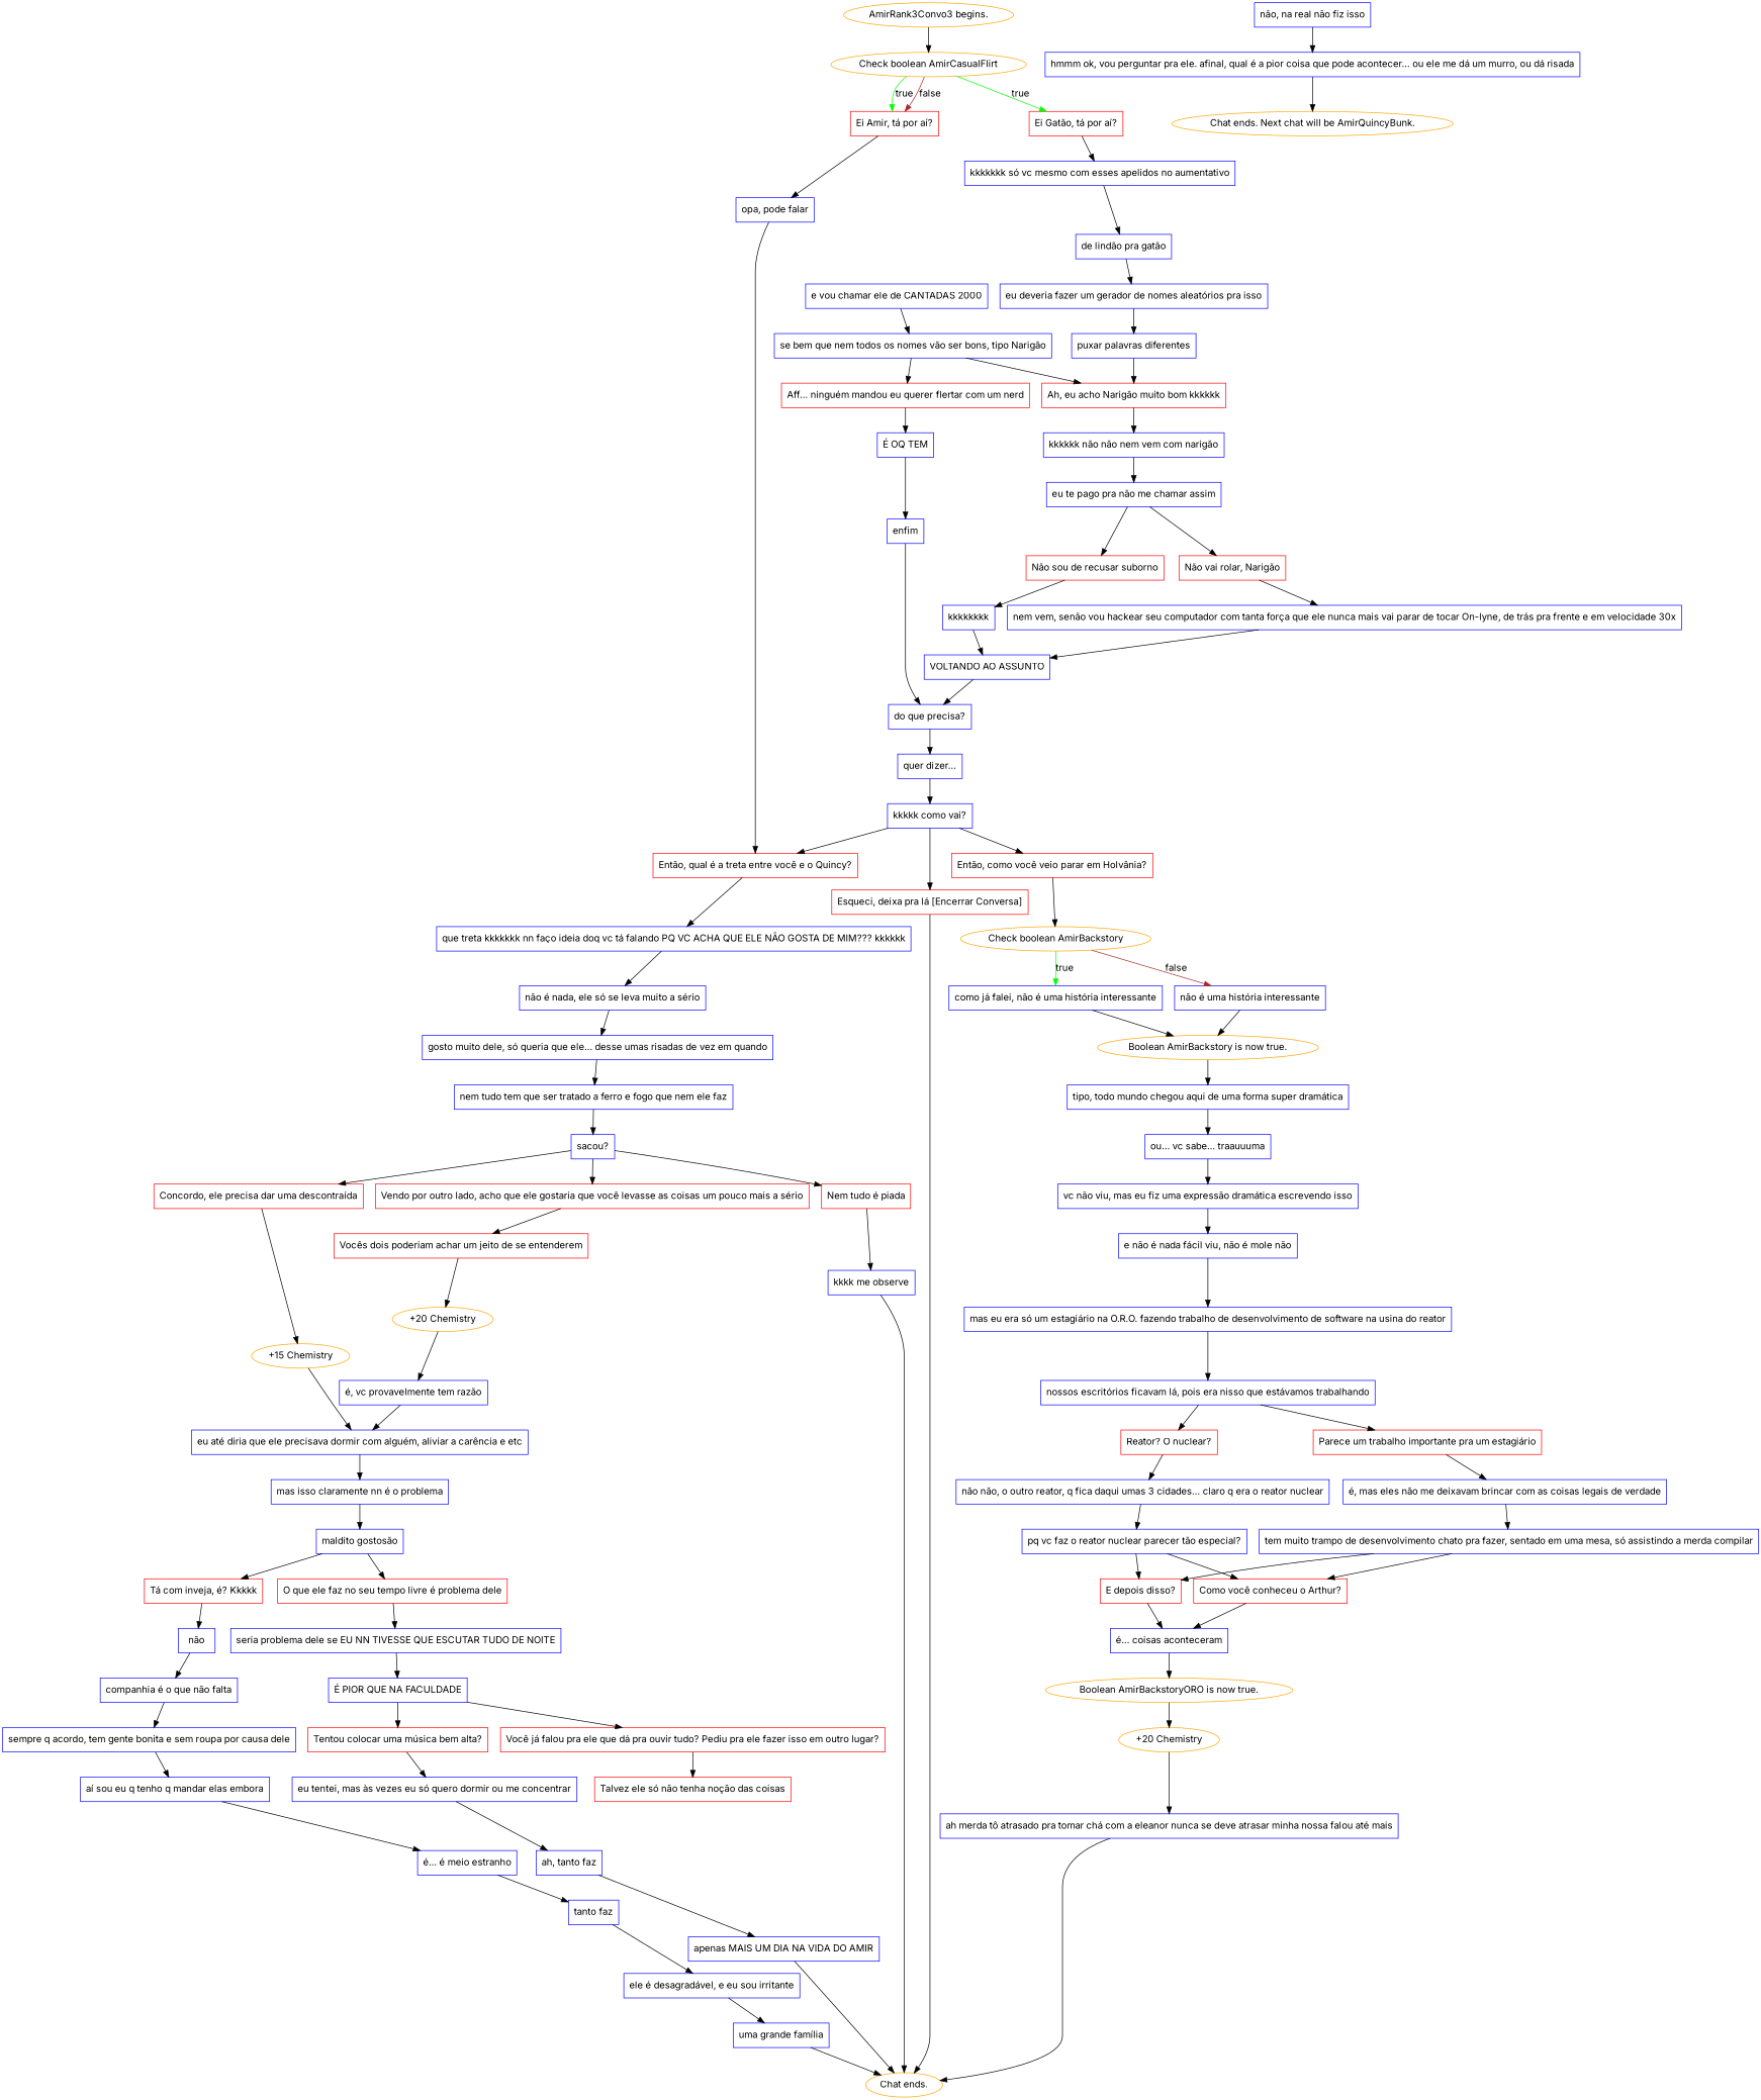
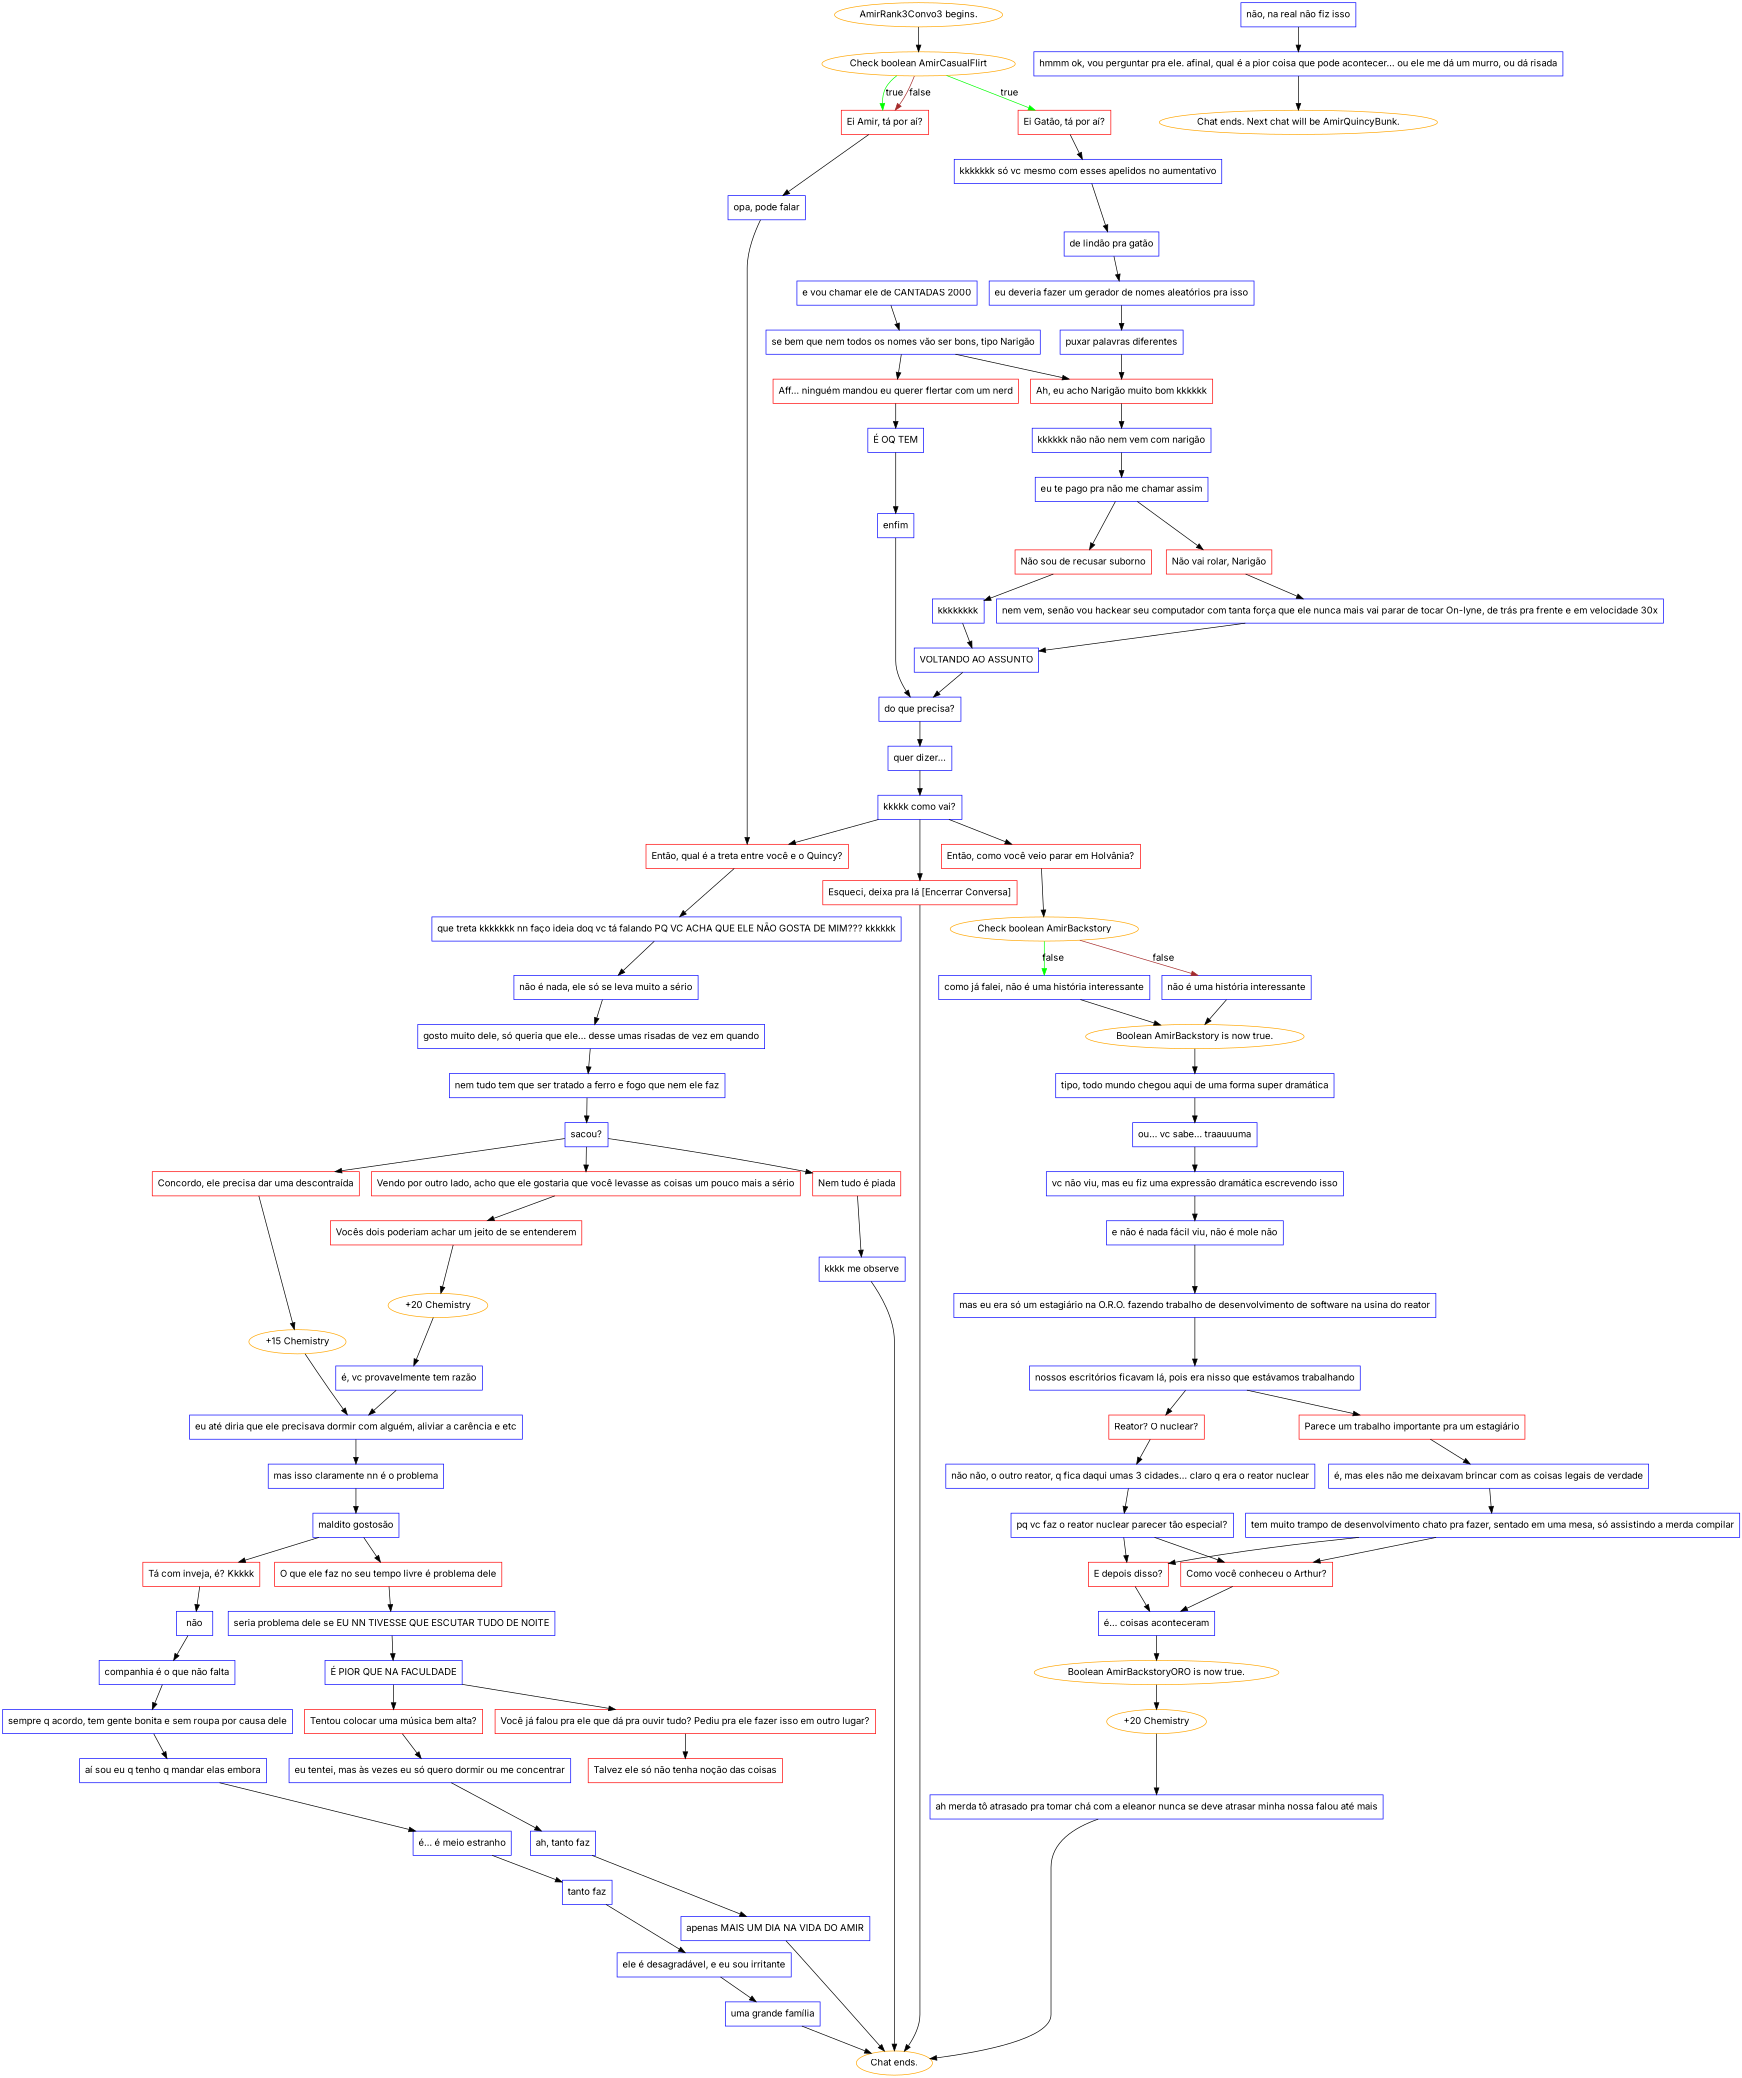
  digraph {
    fontname=Inter
    node [color=blue fontname=Inter shape=box]
    edge [fontname=Inter]
    "AmirRank3Convo3 begins." [color=orange shape=""]
    n2 [color=orange label="Check boolean AmirCasualFlirt" shape=""]
    n3 [color=red label="Ei Gatão, tá por aí?"]
    n4 [color=red label="Ei Amir, tá por aí?"]
    n5 [label="kkkkkkk só vc mesmo com esses apelidos no aumentativo"]
    n6 [label="opa, pode falar"]
    n7 [label="de lindão pra gatão"]
    n8 [color=red label="Então, qual é a treta entre você e o Quincy?"]
    n9 [label="eu deveria fazer um gerador de nomes aleatórios pra isso"]
    n10 [label="que treta kkkkkkk nn faço ideia doq vc tá falando PQ VC ACHA QUE ELE NÃO GOSTA DE MIM??? kkkkkk"]
    n11 [label="puxar palavras diferentes"]
    n12 [label="não é nada, ele só se leva muito a sério"]
    n13 [color=red label="Ah, eu acho Narigão muito bom kkkkkk"]
    n14 [label="gosto muito dele, só queria que ele… desse umas risadas de vez em quando"]
    n15 [label="e vou chamar ele de CANTADAS 2000"]
    n16 [label="se bem que nem todos os nomes vão ser bons, tipo Narigão"]
    n17 [label="nem tudo tem que ser tratado a ferro e fogo que nem ele faz"]
    n18 [color=red label="Aff… ninguém mandou eu querer flertar com um nerd"]
    n19 [label="sacou?"]
    n20 [label="kkkkkk não não nem vem com narigão"]
    n21 [label="É OQ TEM"]
    n22 [color=red label="Vendo por outro lado, acho que ele gostaria que você levasse as coisas um pouco mais a sério"]
    n23 [color=red label="Concordo, ele precisa dar uma descontraída"]
    n24 [color=red label="Nem tudo é piada"]
    n25 [label="eu te pago pra não me chamar assim"]
    n26 [label=enfim]
    n27 [color=red label="Vocês dois poderiam achar um jeito de se entenderem"]
    n28 [color=orange label="+15 Chemistry" shape=""]
    n29 [label="kkkk me observe"]
    n30 [color=red label="Não sou de recusar suborno"]
    n31 [color=red label="Não vai rolar, Narigão"]
    n32 [label="do que precisa?"]
    n33 [color=orange label="+20 Chemistry" shape=""]
    n34 [label="eu até diria que ele precisava dormir com alguém, aliviar a carência e etc"]
    "Chat ends." [color=orange shape=""]
    n36 [label=kkkkkkkk]
    n37 [label="nem vem, senão vou hackear seu computador com tanta força que ele nunca mais vai parar de tocar On-lyne, de trás pra frente e em velocidade 30x"]
    n38 [label="quer dizer…"]
    n39 [label="é, vc provavelmente tem razão"]
    n40 [label="mas isso claramente nn é o problema"]
    n41 [label="VOLTANDO AO ASSUNTO"]
    n42 [label="kkkkk como vai?"]
    n43 [label="maldito gostosão"]
    n44 [color=red label="Então, como você veio parar em Holvânia?"]
    n45 [color=red label="Esqueci, deixa pra lá [Encerrar Conversa]"]
    n46 [color=red label="Tá com inveja, é? Kkkkk"]
    n47 [color=red label="O que ele faz no seu tempo livre é problema dele"]
    n48 [color=orange label="Check boolean AmirBackstory" shape=""]
    n49 [label="não"]
    n50 [label="seria problema dele se EU NN TIVESSE QUE ESCUTAR TUDO DE NOITE"]
    n51 [label="como já falei, não é uma história interessante"]
    n52 [label="não é uma história interessante"]
    n53 [label="companhia é o que não falta"]
    n54 [label="É PIOR QUE NA FACULDADE"]
    n55 [color=orange label="Boolean AmirBackstory is now true." shape=""]
    n56 [label="sempre q acordo, tem gente bonita e sem roupa por causa dele"]
    n57 [color=red label="Você já falou pra ele que dá pra ouvir tudo? Pediu pra ele fazer isso em outro lugar?"]
    n58 [color=red label="Tentou colocar uma música bem alta?"]
    n59 [label="tipo, todo mundo chegou aqui de uma forma super dramática"]
    n60 [label="aí sou eu q tenho q mandar elas embora"]
    n61 [color=red label="Talvez ele só não tenha noção das coisas"]
    n62 [label="eu tentei, mas às vezes eu só quero dormir ou me concentrar"]
    n63 [label="ou… vc sabe… traauuuma"]
    n64 [label="é… é meio estranho"]
    n65 [label="ah, tanto faz"]
    n66 [label="vc não viu, mas eu fiz uma expressão dramática escrevendo isso"]
    n67 [label="tanto faz"]
    n68 [label="não, na real não fiz isso"]
    n69 [label="hmmm ok, vou perguntar pra ele. afinal, qual é a pior coisa que pode acontecer… ou ele me dá um murro, ou dá risada"]
    n70 [label="apenas MAIS UM DIA NA VIDA DO AMIR"]
    n71 [label="e não é nada fácil viu, não é mole não"]
    n72 [label="ele é desagradável, e eu sou irritante"]
    "Chat ends. Next chat will be AmirQuincyBunk." [color=orange shape=""]
    n74 [label="mas eu era só um estagiário na O.R.O. fazendo trabalho de desenvolvimento de software na usina do reator"]
    n75 [label="uma grande família"]
    n76 [label="nossos escritórios ficavam lá, pois era nisso que estávamos trabalhando"]
    n77 [color=red label="Reator? O nuclear?"]
    n78 [color=red label="Parece um trabalho importante pra um estagiário"]
    n79 [label="não não, o outro reator, q fica daqui umas 3 cidades… claro q era o reator nuclear"]
    n80 [label="é, mas eles não me deixavam brincar com as coisas legais de verdade"]
    n81 [label="pq vc faz o reator nuclear parecer tão especial?"]
    n82 [label="tem muito trampo de desenvolvimento chato pra fazer, sentado em uma mesa, só assistindo a merda compilar"]
    n83 [color=red label="E depois disso?"]
    n84 [color=red label="Como você conheceu o Arthur?"]
    n85 [label="é… coisas aconteceram"]
    n86 [color=orange label="Boolean AmirBackstoryORO is now true." shape=""]
    n87 [color=orange label="+20 Chemistry" shape=""]
    n88 [label="ah merda tô atrasado pra tomar chá com a eleanor nunca se deve atrasar minha nossa falou até mais"]
    "AmirRank3Convo3 begins." -> n2
    n2 -> n3 [color=green label=true]
    n2 -> n4 [color=green label=true]
    n2 -> n4 [color=brown label=false]
    n3 -> n5
    n4 -> n6
    n5 -> n7
    n6 -> n8
    n7 -> n9
    n8 -> n10
    n9 -> n11
    n10 -> n12
    n11 -> n13
    n12 -> n14
    n13 -> n20
    n14 -> n17
    n15 -> n16
    n16 -> n13
    n16 -> n18
    n17 -> n19
    n18 -> n21
    n19 -> n22
    n19 -> n23
    n19 -> n24
    n20 -> n25
    n21 -> n26
    n22 -> n27
    n23 -> n28
    n24 -> n29
    n25 -> n30
    n25 -> n31
    n26 -> n32
    n27 -> n33
    n28 -> n34
    n29 -> "Chat ends."
    n30 -> n36
    n31 -> n37
    n32 -> n38
    n33 -> n39
    n34 -> n40
    n36 -> n41
    n37 -> n41
    n38 -> n42
    n39 -> n34
    n40 -> n43
    n41 -> n32
    n42 -> n8
    n42 -> n44
    n42 -> n45
    n43 -> n46
    n43 -> n47
    n44 -> n48
    n45 -> "Chat ends."
    n46 -> n49
    n47 -> n50
-   n48 -> n51 [color=green label=true]
+   n48 -> n51 [color=green label=false]
    n48 -> n52 [color=brown label=false]
    n49 -> n53
    n50 -> n54
    n51 -> n55
    n52 -> n55
    n53 -> n56
    n54 -> n57
    n54 -> n58
    n55 -> n59
    n56 -> n60
    n57 -> n61
    n58 -> n62
    n59 -> n63
    n60 -> n64
    n62 -> n65
    n63 -> n66
    n64 -> n67
    n65 -> n70
    n66 -> n71
    n67 -> n72
    n68 -> n69
    n69 -> "Chat ends. Next chat will be AmirQuincyBunk."
    n70 -> "Chat ends."
    n71 -> n74
    n72 -> n75
    n74 -> n76
    n75 -> "Chat ends."
    n76 -> n77
    n76 -> n78
    n77 -> n79
    n78 -> n80
    n79 -> n81
    n80 -> n82
    n81 -> n83
    n81 -> n84
    n82 -> n83
    n82 -> n84
    n83 -> n85
    n84 -> n85
    n85 -> n86
    n86 -> n87
    n87 -> n88
    n88 -> "Chat ends."
  }
